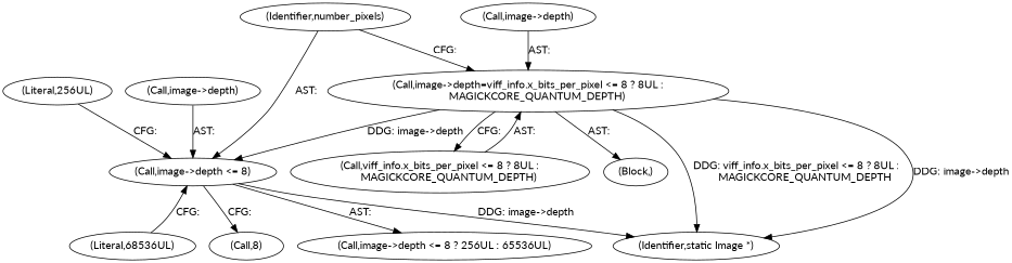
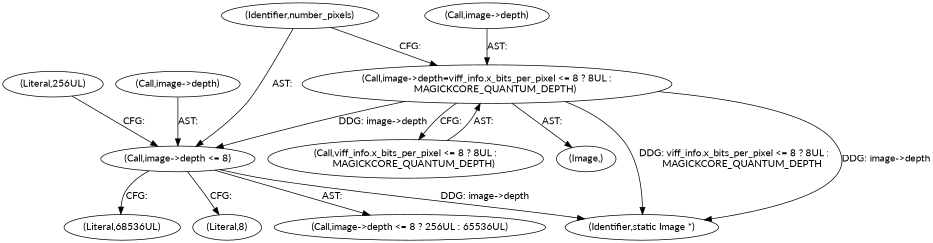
  digraph {
    fontname=Lato
    node [fontname=Lato]
    edge [fontname=Lato]
    n1 [label="(Call,image->depth=viff_info.x_bits_per_pixel <= 8 ? 8UL :\n      MAGICKCORE_QUANTUM_DEPTH)"]
    n2 [label="(Call,image->depth <= 8)"]
    n3 [label="(Identifier,static Image *)"]
    n4 [label="(Call,viff_info.x_bits_per_pixel <= 8 ? 8UL :\n      MAGICKCORE_QUANTUM_DEPTH)"]
-   n5 [label="(Block,)"]
-   n6 [label="(Call,8)"]
+   n5 [label="(Image,)"]
+   n6 [label="(Literal,8)"]
    n7 [label="(Call,image->depth <= 8 ? 256UL : 65536UL)"]
    n8 [label="(Literal,68536UL)"]
    n9 [label="(Call,image->depth)"]
    n10 [label="(Literal,256UL)"]
    n11 [label="(Call,image->depth)"]
    n12 [label="(Identifier,number_pixels)"]
    n1 -> n2 [label="DDG: image->depth"]
    n1 -> n3 [label="DDG: viff_info.x_bits_per_pixel <= 8 ? 8UL :\n      MAGICKCORE_QUANTUM_DEPTH"]
    n1 -> n3 [label="DDG: image->depth"]
    n1 -> n4 [label="CFG: "]
    n1 -> n5 [label="AST: "]
    n2 -> n3 [label="DDG: image->depth"]
    n2 -> n6 [label="CFG: "]
    n2 -> n7 [label="AST: "]
    n4 -> n1 [label="AST: "]
-   n8 -> n2 [label="CFG: "]
+   n2 -> n8 [label="CFG: "]
    n9 -> n1 [label="AST: "]
    n10 -> n2 [label="CFG: "]
    n11 -> n2 [label="AST: "]
    n12 -> n1 [label="CFG: "]
    n12 -> n2 [label="AST: "]
  }
